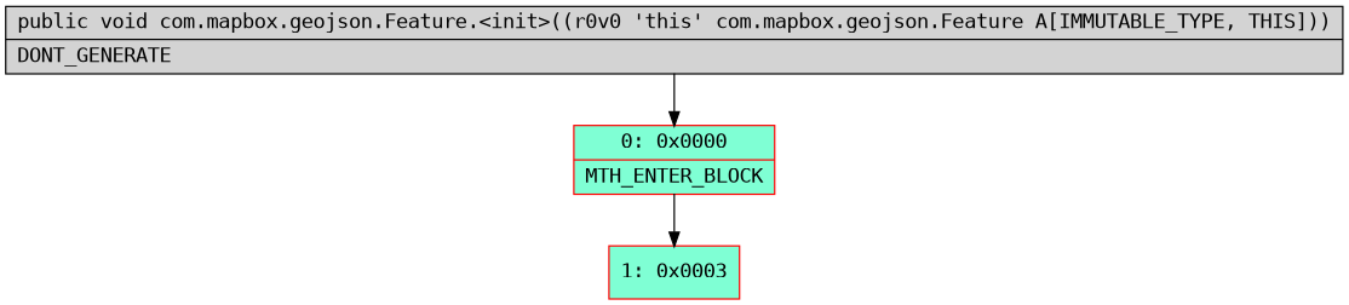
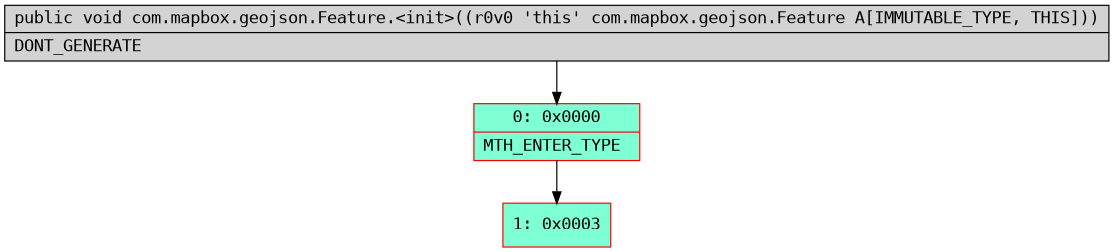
  digraph {
    fontname="DejaVu Sans Mono"
    node [color=red shape=record style=filled fillcolor=aquamarine fontname="DejaVu Sans Mono"]
    edge [style=solid fontname="DejaVu Sans Mono"]
-   n1 [label="{0\:\ 0x0000|MTH_ENTER_BLOCK\l}"]
+   n1 [label="{0\:\ 0x0000|MTH_ENTER_TYPE\l}"]
    n2 [label="{1\:\ 0x0003}"]
    n3 [label="{public void com.mapbox.geojson.Feature.\<init\>((r0v0 'this' com.mapbox.geojson.Feature A[IMMUTABLE_TYPE, THIS]))  | DONT_GENERATE\l}" fillcolor=lightgrey color=""]
    subgraph cluster_1 {
      label="R(0)"
    }
    n1 -> n2
    n3 -> n1
  }
